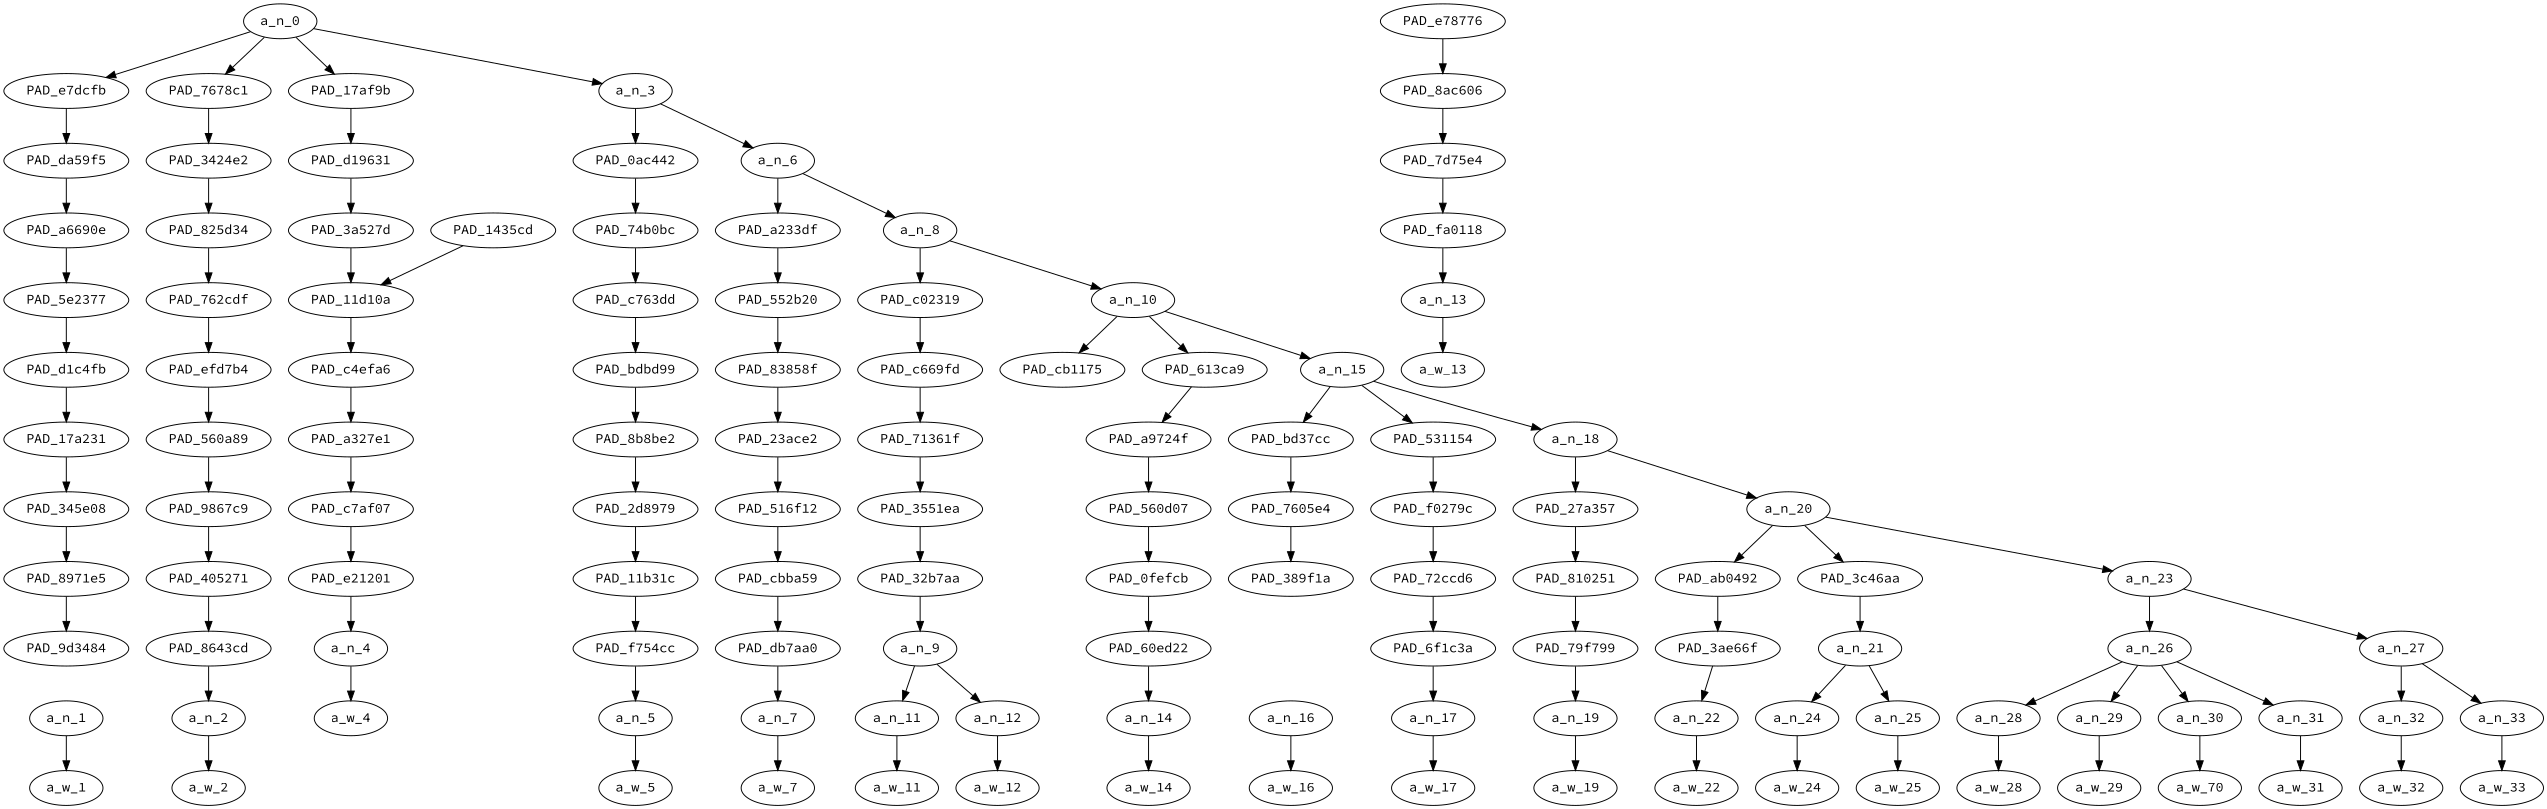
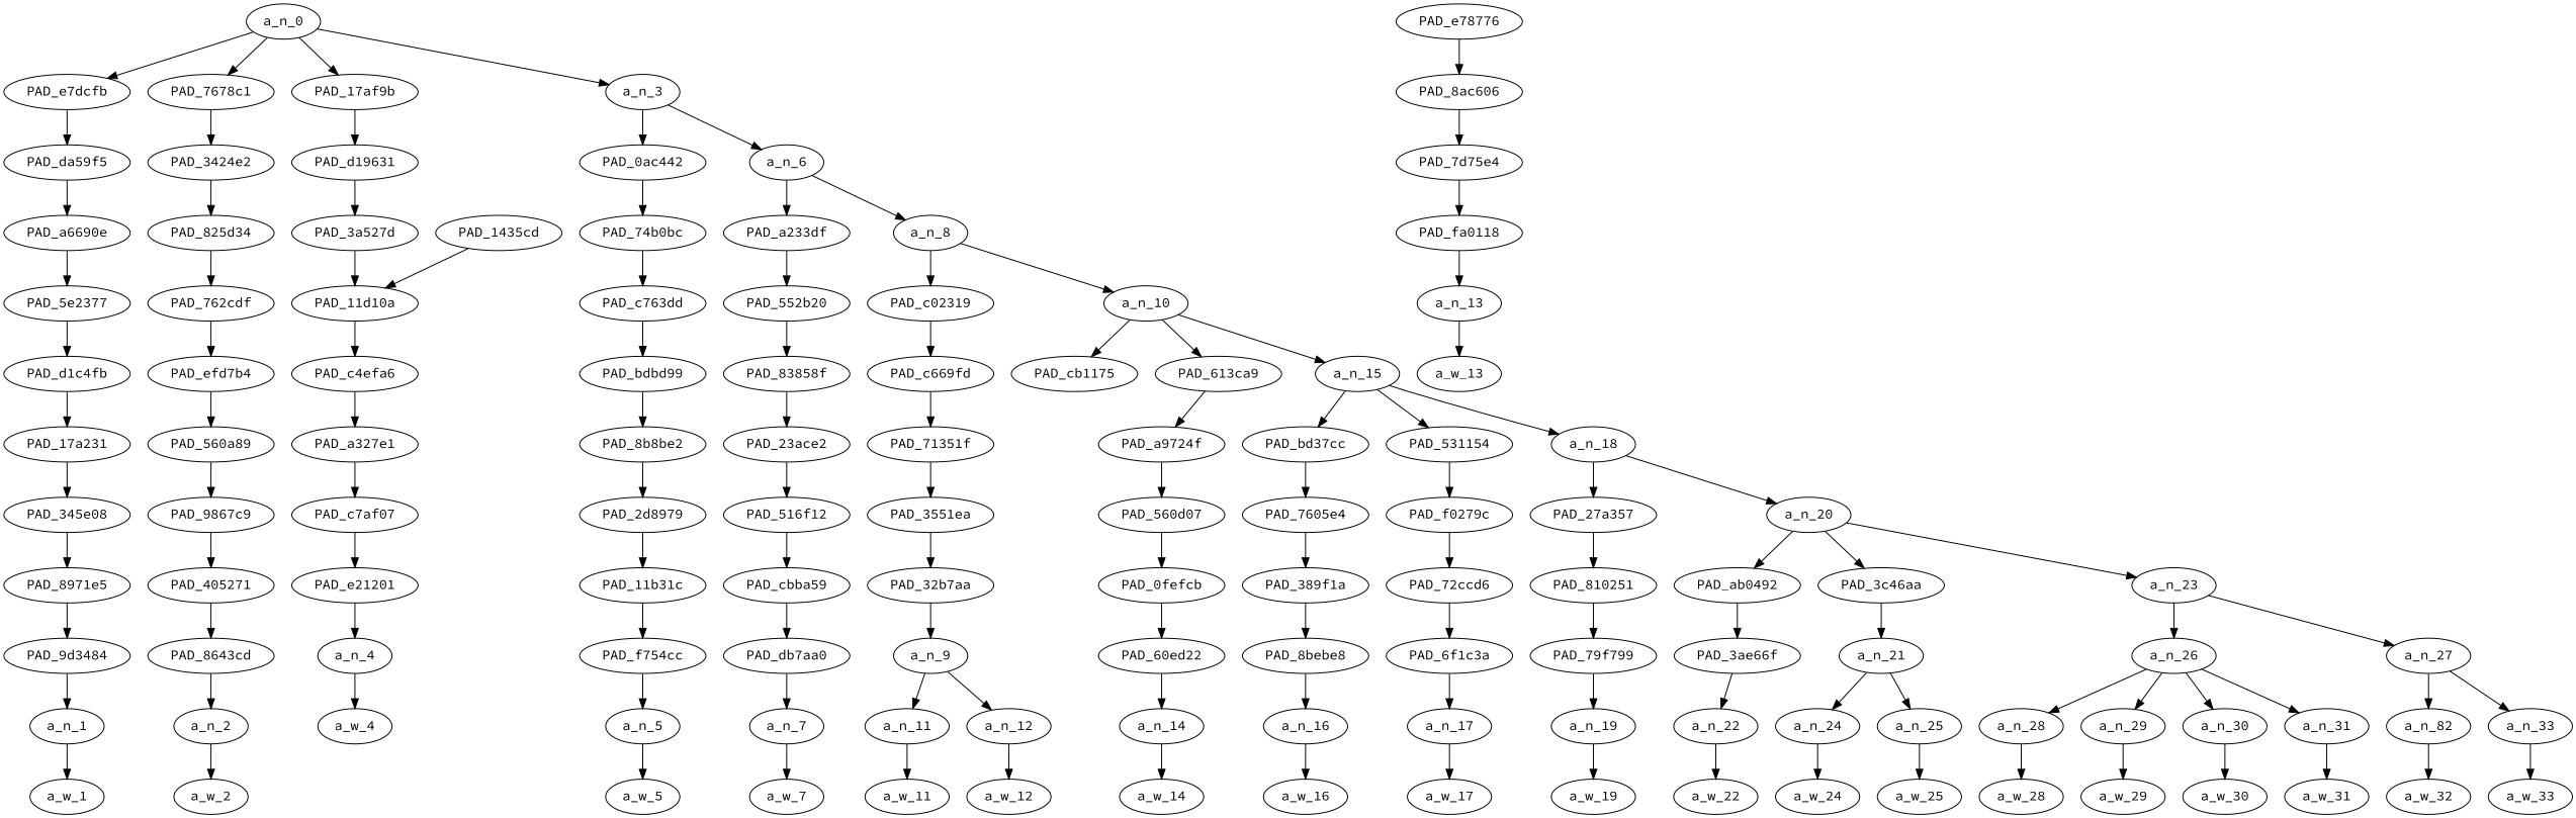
  strict digraph {
    fontname="Source Code Pro"
    node [div_dir=1 fontname="Source Code Pro" index=0 level=1 text_span="[0]" value=0.04497812]
    edge [fontname="Source Code Pro"]
    a_n_0 [level=11 text_span="[0, 1, 2, 3, 4, 5, 6, 7, 8, 9, 10, 11, 12, 13, 14, 15, 16, 17, 18, 19, 20]" value=1.00000001]
    PAD_e7dcfb [div_dir=-1 level=10]
    PAD_7678c1 [index=1 level=10 text_span="[1]" value=0.03253539]
    PAD_17af9b [div_dir=-1 index=3 level=10 text_span="[20]" value=0.03178194]
    a_n_3 [index=2 level=10 text_span="[2, 3, 4, 5, 6, 7, 8, 9, 10, 11, 12, 13, 14, 15, 16, 17, 18, 19]" value=0.89045564]
    PAD_da59f5 [div_dir=-1 level=9]
    PAD_3424e2 [index=1 level=9 text_span="[1]" value=0.03253539]
    PAD_d19631 [div_dir=-1 index=4 level=9 text_span="[20]" value=0.03178194]
    PAD_0ac442 [div_dir=-1 index=2 level=9 text_span="[2]" value=0.03557668]
    a_n_6 [index=3 level=9 text_span="[3, 4, 5, 6, 7, 8, 9, 10, 11, 12, 13, 14, 15, 16, 17, 18, 19]" value=0.85458298]
    PAD_a6690e [div_dir=-1 level=8]
    PAD_825d34 [index=1 level=8 text_span="[1]" value=0.03253539]
    PAD_3a527d [div_dir=-1 index=5 level=8 text_span="[20]" value=0.03178194]
    PAD_74b0bc [div_dir=-1 index=2 level=8 text_span="[2]" value=0.03557668]
    PAD_a233df [div_dir=-1 index=3 level=8 text_span="[3]" value=0.03336573]
    a_n_8 [index=4 level=8 text_span="[4, 5, 6, 7, 8, 9, 10, 11, 12, 13, 14, 15, 16, 17, 18, 19]" value=0.82085277]
    PAD_5e2377 [div_dir=-1 level=7]
    PAD_d1c4fb [div_dir=-1 level=6]
    PAD_17a231 [div_dir=-1 level=5]
    PAD_345e08 [div_dir=-1 level=4]
    PAD_8971e5 [div_dir=-1 level=3]
    PAD_9d3484 [div_dir=-1 level=2]
    a_n_1 [div_dir=-1]
    a_w_1 [div_dir=0 level=0 value=gee]
    PAD_762cdf [index=1 level=7 text_span="[1]" value=0.03253539]
    PAD_efd7b4 [index=1 level=6 text_span="[1]" value=0.03253539]
    PAD_560a89 [index=1 level=5 text_span="[1]" value=0.03253539]
    PAD_9867c9 [index=1 level=4 text_span="[1]" value=0.03253539]
    n29 [index=1 label=PAD_405271 level=3 text_span="[1]" value=0.03253539]
    PAD_8643cd [index=1 level=2 text_span="[1]" value=0.03253539]
    a_n_2 [index=1 text_span="[1]" value=0.03253539]
    a_w_2 [div_dir=0 index=1 level=0 text_span="[1]" value=i]
    PAD_11d10a [div_dir=-1 index=8 level=6 text_span="[20]" value=0.03178194]
    PAD_1435cd [div_dir=-1 index=6 level=7 text_span="[20]" value=0.03178194]
    PAD_c4efa6 [div_dir=-1 index=10 level=5 text_span="[20]" value=0.03178194]
    PAD_a327e1 [div_dir=-1 index=11 level=4 text_span="[20]" value=0.03178194]
    PAD_c7af07 [div_dir=-1 index=13 level=3 text_span="[20]" value=0.03178194]
    PAD_e21201 [div_dir=-1 index=14 level=2 text_span="[20]" value=0.03178194]
    a_n_4 [div_dir=-1 index=20 text_span="[20]" value=0.03178194]
    a_w_4 [div_dir=0 index=20 level=0 text_span="[20]" value="🤔"]
    PAD_c763dd [div_dir=-1 index=2 level=7 text_span="[2]" value=0.03557668]
    PAD_552b20 [div_dir=-1 index=3 level=7 text_span="[3]" value=0.03336573]
    PAD_c02319 [index=4 level=7 text_span="[4, 5]" value=0.23959858]
    a_n_10 [index=5 level=7 text_span="[6, 7, 8, 9, 10, 11, 12, 13, 14, 15, 16, 17, 18, 19]" value=0.58084240]
    PAD_bdbd99 [div_dir=-1 index=2 level=6 text_span="[2]" value=0.03557668]
    PAD_8b8be2 [div_dir=-1 index=2 level=5 text_span="[2]" value=0.03557668]
    PAD_2d8979 [div_dir=-1 index=2 level=4 text_span="[2]" value=0.03557668]
    PAD_11b31c [div_dir=-1 index=2 level=3 text_span="[2]" value=0.03557668]
    PAD_f754cc [div_dir=-1 index=2 level=2 text_span="[2]" value=0.03557668]
    a_n_5 [div_dir=-1 index=2 text_span="[2]" value=0.03557668]
    a_w_5 [div_dir=0 index=2 level=0 text_span="[2]" value=wonder]
    PAD_83858f [div_dir=-1 index=3 level=6 text_span="[3]" value=0.03336573]
    PAD_c669fd [index=4 level=6 text_span="[4, 5]" value=0.23959858]
    PAD_cb1175 [div_dir=-1 index=5 level=6 text_span="[6]" value=0.02757474]
    PAD_613ca9 [index=6 level=6 text_span="[7]" value=0.02047490]
    a_n_15 [index=7 level=6 text_span="[8, 9, 10, 11, 12, 13, 14, 15, 16, 17, 18, 19]" value=0.53244001]
    PAD_23ace2 [div_dir=-1 index=3 level=5 text_span="[3]" value=0.03336573]
    PAD_516f12 [div_dir=-1 index=3 level=4 text_span="[3]" value=0.03336573]
    PAD_cbba59 [div_dir=-1 index=3 level=3 text_span="[3]" value=0.03336573]
    PAD_db7aa0 [div_dir=-1 index=3 level=2 text_span="[3]" value=0.03336573]
    a_n_7 [div_dir=-1 index=3 text_span="[3]" value=0.03336573]
    a_w_7 [div_dir=0 index=3 level=0 text_span="[3]" value=why]
-   PAD_71351f [index=4 level=5 text_span="[4, 5]" value=0.23959858 label=PAD_71361f]
+   PAD_71351f [index=4 level=5 text_span="[4, 5]" value=0.23959858]
    PAD_a9724f [index=6 level=5 text_span="[7]" value=0.02047490]
    PAD_bd37cc [index=7 level=5 text_span="[8]" value=0.02723132]
    PAD_531154 [index=8 level=5 text_span="[9]" value=0.02104674]
    a_n_18 [index=9 level=5 text_span="[10, 11, 12, 13, 14, 15, 16, 17, 18, 19]" value=0.48379484]
    PAD_3551ea [index=4 level=4 text_span="[4, 5]" value=0.23959858]
    PAD_32b7aa [index=4 level=3 text_span="[4, 5]" value=0.23959858]
    a_n_9 [index=4 level=2 text_span="[4, 5]" value=0.23959858]
    a_n_11 [index=4 text_span="[4]" value=0.06665444]
    a_n_12 [index=5 text_span="[5]" value=0.17272928]
    a_w_11 [div_dir=0 index=4 level=0 text_span="[4]" value=anita]
    a_w_12 [div_dir=0 index=5 level=0 text_span="[5]" value=sarkeesian]
    PAD_e78776 [div_dir=-1 index=5 level=5 text_span="[6]" value=0.02757474]
    PAD_8ac606 [div_dir=-1 index=5 level=4 text_span="[6]" value=0.02757474]
    PAD_560d07 [index=6 level=4 text_span="[7]" value=0.02047490]
    n78 [index=7 label=PAD_7605e4 level=4 text_span="[8]" value=0.02723132]
    PAD_f0279c [index=8 level=4 text_span="[9]" value=0.02104674]
    PAD_27a357 [index=9 level=4 text_span="[10]" value=0.02524998]
    a_n_20 [index=10 level=4 text_span="[11, 12, 13, 14, 15, 16, 17, 18, 19]" value=0.45816825]
    PAD_7d75e4 [div_dir=-1 index=5 level=3 text_span="[6]" value=0.02757474]
    PAD_fa0118 [div_dir=-1 index=5 level=2 text_span="[6]" value=0.02757474]
    a_n_13 [div_dir=-1 index=6 text_span="[6]" value=0.02757474]
    a_w_13 [div_dir=0 index=6 level=0 text_span="[6]" value=is]
    PAD_0fefcb [index=6 level=3 text_span="[7]" value=0.02047490]
    PAD_60ed22 [index=6 level=2 text_span="[7]" value=0.02047490]
    a_n_14 [index=7 text_span="[7]" value=0.02047490]
    a_w_14 [div_dir=0 index=7 level=0 text_span="[7]" value=not]
    PAD_389f1a [index=7 level=3 text_span="[8]" value=0.02723132]
    PAD_72ccd6 [index=8 level=3 text_span="[9]" value=0.02104674]
    PAD_810251 [index=9 level=3 text_span="[10]" value=0.02524998]
    PAD_ab0492 [div_dir=-1 index=11 level=3 text_span="[13]" value=0.02444845]
    PAD_3c46aa [index=10 level=3 text_span="[11, 12]" value=0.12677534]
    a_n_23 [index=12 level=3 text_span="[14, 15, 16, 17, 18, 19]" value=0.30655414]
+   PAD_8bebe8 [index=7 level=2 text_span="[8]" value=0.02723132]
    a_n_16 [index=8 text_span="[8]" value=0.02723132]
    a_w_16 [div_dir=0 index=8 level=0 text_span="[8]" value=speaking]
    PAD_6f1c3a [index=8 level=2 text_span="[9]" value=0.02104674]
    a_n_17 [index=9 text_span="[9]" value=0.02104674]
    a_w_17 [div_dir=0 index=9 level=0 text_span="[9]" value=out]
    PAD_79f799 [index=9 level=2 text_span="[10]" value=0.02524998]
    PAD_3ae66f [div_dir=-1 index=11 level=2 text_span="[13]" value=0.02444845]
    a_n_21 [index=10 level=2 text_span="[11, 12]" value=0.12677534]
    a_n_26 [index=12 level=2 text_span="[14, 15, 16, 17]" value=0.22757023]
    a_n_27 [index=13 level=2 text_span="[18, 19]" value=0.07861850]
    a_n_19 [index=10 text_span="[10]" value=0.02524998]
    a_w_19 [div_dir=0 index=10 level=0 text_span="[10]" value=about]
    a_n_22 [div_dir=-1 index=13 text_span="[13]" value=0.02444845]
    a_n_24 [index=11 text_span="[11]" value=0.04602871]
    a_n_25 [index=12 text_span="[12]" value=0.08051457]
    a_n_28 [index=14 text_span="[14]" value=0.04721337]
    a_n_29 [index=15 text_span="[15]" value=0.08319608]
    a_n_30 [index=16 text_span="[16]" value=0.04912073]
    a_n_31 [index=17 text_span="[17]" value=0.04780229]
-   a_n_32 [index=18 text_span="[18]" value=0.02678667]
+   a_n_32 [index=18 text_span="[18]" value=0.02678667 label=a_n_82]
    a_n_33 [index=19 text_span="[19]" value=0.05152635]
    a_w_22 [div_dir=0 index=13 level=0 text_span="[13]" value=or]
    a_w_24 [div_dir=0 index=11 level=0 text_span="[11]" value=harvey]
    a_w_25 [div_dir=0 index=12 level=0 text_span="[12]" value=weinstein]
    a_w_28 [div_dir=0 index=14 level=0 text_span="[14]" value=andy]
    a_w_29 [div_dir=0 index=15 level=0 text_span="[15]" value=signore]
-   a_w_30 [div_dir=0 index=16 level=0 text_span="[16]" value=sexual label=a_w_70]
+   a_w_30 [div_dir=0 index=16 level=0 text_span="[16]" value=sexual]
    a_w_31 [div_dir=0 index=17 level=0 text_span="[17]" value=harassment]
    a_w_32 [div_dir=0 index=18 level=0 text_span="[18]" value=on]
    a_w_33 [div_dir=0 index=19 level=0 text_span="[19]" value=women]
    a_n_0 -> PAD_e7dcfb
    a_n_0 -> PAD_7678c1
    a_n_0 -> PAD_17af9b
    a_n_0 -> a_n_3
    PAD_e7dcfb -> PAD_da59f5
    PAD_7678c1 -> PAD_3424e2
    PAD_17af9b -> PAD_d19631
    a_n_3 -> PAD_0ac442
    a_n_3 -> a_n_6
    PAD_da59f5 -> PAD_a6690e
    PAD_3424e2 -> PAD_825d34
    PAD_d19631 -> PAD_3a527d
    PAD_0ac442 -> PAD_74b0bc
    a_n_6 -> PAD_a233df
    a_n_6 -> a_n_8
    PAD_a6690e -> PAD_5e2377
    PAD_825d34 -> PAD_762cdf
    PAD_3a527d -> PAD_11d10a
    PAD_74b0bc -> PAD_c763dd
    PAD_a233df -> PAD_552b20
    a_n_8 -> PAD_c02319
    a_n_8 -> a_n_10
    PAD_5e2377 -> PAD_d1c4fb
    PAD_d1c4fb -> PAD_17a231
    PAD_17a231 -> PAD_345e08
    PAD_345e08 -> PAD_8971e5
    PAD_8971e5 -> PAD_9d3484
+   PAD_9d3484 -> a_n_1
    a_n_1 -> a_w_1
    PAD_762cdf -> PAD_efd7b4
    PAD_efd7b4 -> PAD_560a89
    PAD_560a89 -> PAD_9867c9
    PAD_9867c9 -> n29
    n29 -> PAD_8643cd
    PAD_8643cd -> a_n_2
    a_n_2 -> a_w_2
    PAD_11d10a -> PAD_c4efa6
    PAD_1435cd -> PAD_11d10a
    PAD_c4efa6 -> PAD_a327e1
    PAD_a327e1 -> PAD_c7af07
    PAD_c7af07 -> PAD_e21201
    PAD_e21201 -> a_n_4
    a_n_4 -> a_w_4
    PAD_c763dd -> PAD_bdbd99
    PAD_552b20 -> PAD_83858f
    PAD_c02319 -> PAD_c669fd
    a_n_10 -> PAD_cb1175
    a_n_10 -> PAD_613ca9
    a_n_10 -> a_n_15
    PAD_bdbd99 -> PAD_8b8be2
    PAD_8b8be2 -> PAD_2d8979
    PAD_2d8979 -> PAD_11b31c
    PAD_11b31c -> PAD_f754cc
    PAD_f754cc -> a_n_5
    a_n_5 -> a_w_5
    PAD_83858f -> PAD_23ace2
    PAD_c669fd -> PAD_71351f
    PAD_613ca9 -> PAD_a9724f
    a_n_15 -> PAD_bd37cc
    a_n_15 -> PAD_531154
    a_n_15 -> a_n_18
    PAD_23ace2 -> PAD_516f12
    PAD_516f12 -> PAD_cbba59
    PAD_cbba59 -> PAD_db7aa0
    PAD_db7aa0 -> a_n_7
    a_n_7 -> a_w_7
    PAD_71351f -> PAD_3551ea
    PAD_a9724f -> PAD_560d07
    PAD_bd37cc -> n78
    PAD_531154 -> PAD_f0279c
    a_n_18 -> PAD_27a357
    a_n_18 -> a_n_20
    PAD_3551ea -> PAD_32b7aa
    PAD_32b7aa -> a_n_9
    a_n_9 -> a_n_11
    a_n_9 -> a_n_12
    a_n_11 -> a_w_11
    a_n_12 -> a_w_12
    PAD_e78776 -> PAD_8ac606
    PAD_8ac606 -> PAD_7d75e4
    PAD_560d07 -> PAD_0fefcb
    n78 -> PAD_389f1a
    PAD_f0279c -> PAD_72ccd6
    PAD_27a357 -> PAD_810251
    a_n_20 -> PAD_ab0492
    a_n_20 -> PAD_3c46aa
    a_n_20 -> a_n_23
    PAD_7d75e4 -> PAD_fa0118
    PAD_fa0118 -> a_n_13
    a_n_13 -> a_w_13
    PAD_0fefcb -> PAD_60ed22
    PAD_60ed22 -> a_n_14
    a_n_14 -> a_w_14
+   PAD_389f1a -> PAD_8bebe8
    PAD_72ccd6 -> PAD_6f1c3a
    PAD_810251 -> PAD_79f799
    PAD_ab0492 -> PAD_3ae66f
    PAD_3c46aa -> a_n_21
    a_n_23 -> a_n_26
    a_n_23 -> a_n_27
+   PAD_8bebe8 -> a_n_16
    a_n_16 -> a_w_16
    PAD_6f1c3a -> a_n_17
    a_n_17 -> a_w_17
    PAD_79f799 -> a_n_19
    PAD_3ae66f -> a_n_22
    a_n_21 -> a_n_24
    a_n_21 -> a_n_25
    a_n_26 -> a_n_28
    a_n_26 -> a_n_29
    a_n_26 -> a_n_30
    a_n_26 -> a_n_31
    a_n_27 -> a_n_32
    a_n_27 -> a_n_33
    a_n_19 -> a_w_19
    a_n_22 -> a_w_22
    a_n_24 -> a_w_24
    a_n_25 -> a_w_25
    a_n_28 -> a_w_28
    a_n_29 -> a_w_29
    a_n_30 -> a_w_30
    a_n_31 -> a_w_31
    a_n_32 -> a_w_32
    a_n_33 -> a_w_33
  }
